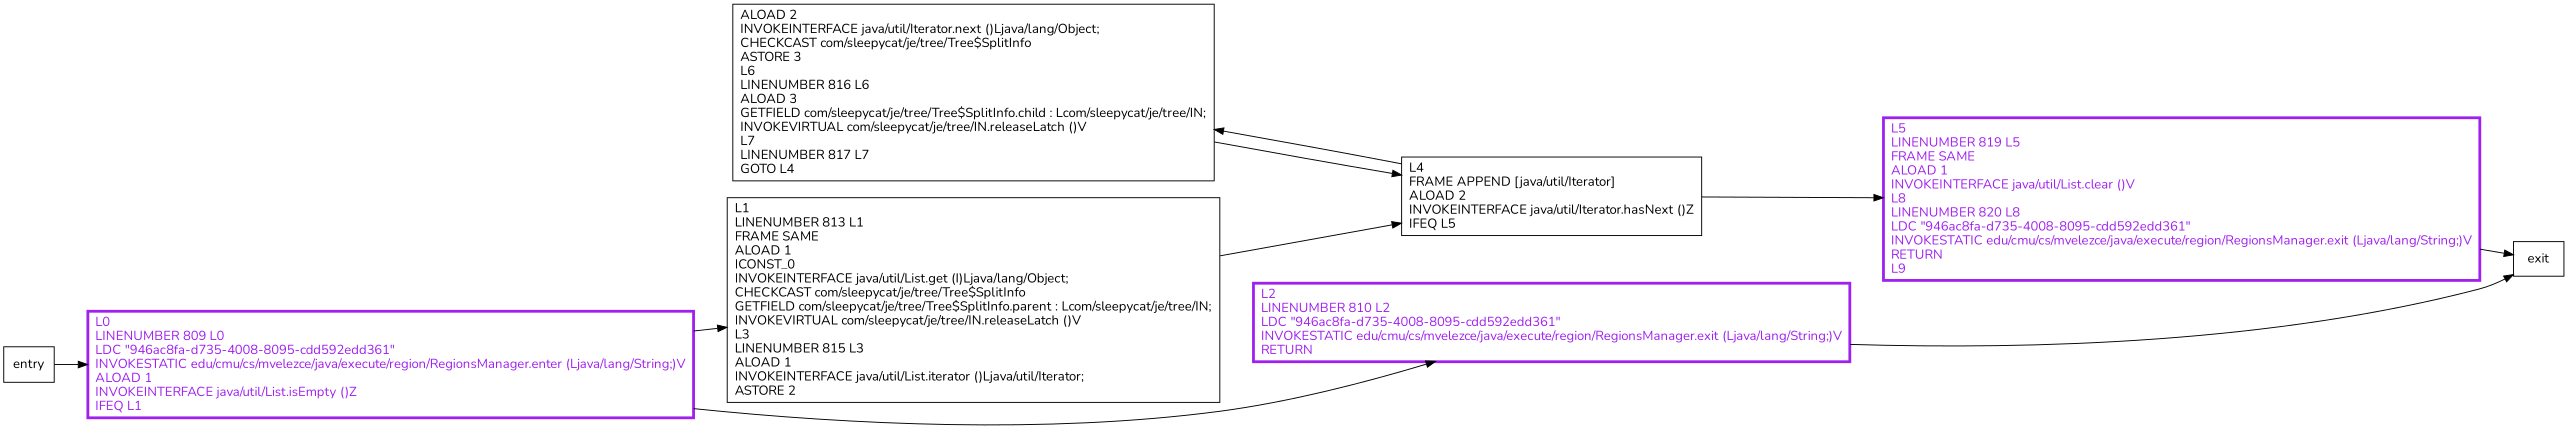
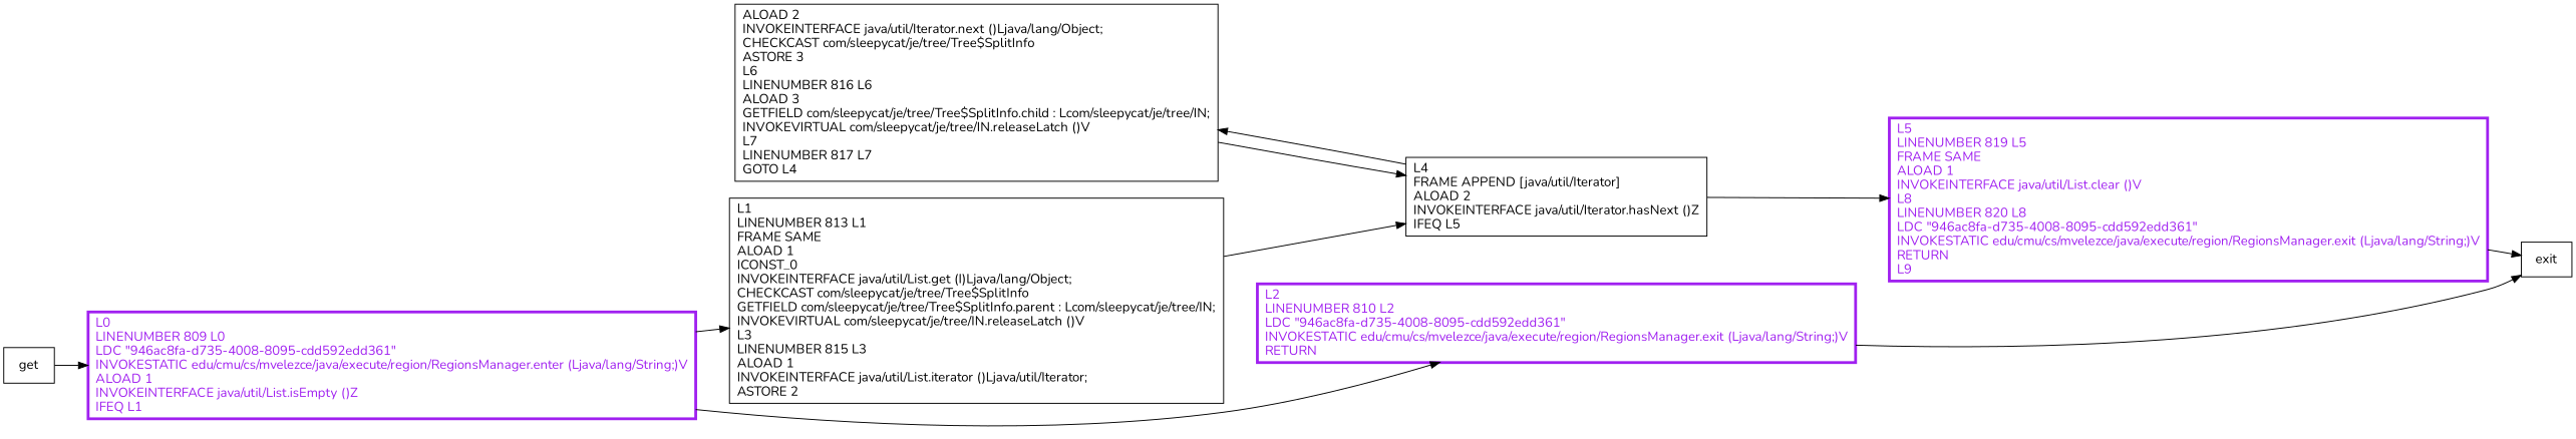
  digraph {
    rankdir=LR
    fontname=Nunito
    node [shape=record fontname=Nunito]
    edge [fontname=Nunito]
    n1 [label="ALOAD 2\lINVOKEINTERFACE java/util/Iterator.next ()Ljava/lang/Object;\lCHECKCAST com/sleepycat/je/tree/Tree$SplitInfo\lASTORE 3\lL6\lLINENUMBER 816 L6\lALOAD 3\lGETFIELD com/sleepycat/je/tree/Tree$SplitInfo.child : Lcom/sleepycat/je/tree/IN;\lINVOKEVIRTUAL com/sleepycat/je/tree/IN.releaseLatch ()V\lL7\lLINENUMBER 817 L7\lGOTO L4\l"]
    n2 [label="L4\lFRAME APPEND [java/util/Iterator]\lALOAD 2\lINVOKEINTERFACE java/util/Iterator.hasNext ()Z\lIFEQ L5\l"]
    n3 [color=purple fontcolor=purple label="L5\lLINENUMBER 819 L5\lFRAME SAME\lALOAD 1\lINVOKEINTERFACE java/util/List.clear ()V\lL8\lLINENUMBER 820 L8\lLDC \"946ac8fa-d735-4008-8095-cdd592edd361\"\lINVOKESTATIC edu/cmu/cs/mvelezce/java/execute/region/RegionsManager.exit (Ljava/lang/String;)V\lRETURN\lL9\l" penwidth=3]
    exit
    n5 [color=purple fontcolor=purple label="L0\lLINENUMBER 809 L0\lLDC \"946ac8fa-d735-4008-8095-cdd592edd361\"\lINVOKESTATIC edu/cmu/cs/mvelezce/java/execute/region/RegionsManager.enter (Ljava/lang/String;)V\lALOAD 1\lINVOKEINTERFACE java/util/List.isEmpty ()Z\lIFEQ L1\l" penwidth=3]
    n6 [color=purple fontcolor=purple label="L2\lLINENUMBER 810 L2\lLDC \"946ac8fa-d735-4008-8095-cdd592edd361\"\lINVOKESTATIC edu/cmu/cs/mvelezce/java/execute/region/RegionsManager.exit (Ljava/lang/String;)V\lRETURN\l" penwidth=3]
    n7 [label="L1\lLINENUMBER 813 L1\lFRAME SAME\lALOAD 1\lICONST_0\lINVOKEINTERFACE java/util/List.get (I)Ljava/lang/Object;\lCHECKCAST com/sleepycat/je/tree/Tree$SplitInfo\lGETFIELD com/sleepycat/je/tree/Tree$SplitInfo.parent : Lcom/sleepycat/je/tree/IN;\lINVOKEVIRTUAL com/sleepycat/je/tree/IN.releaseLatch ()V\lL3\lLINENUMBER 815 L3\lALOAD 1\lINVOKEINTERFACE java/util/List.iterator ()Ljava/util/Iterator;\lASTORE 2\l"]
-   entry
+   entry [label=get]
    n1 -> n2
    n2 -> n1
    n2 -> n3
    n3 -> exit
    n5 -> n6
    n5 -> n7
    n6 -> exit
    n7 -> n2
    entry -> n5
  }
